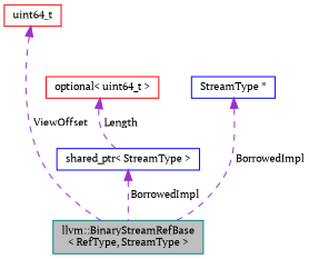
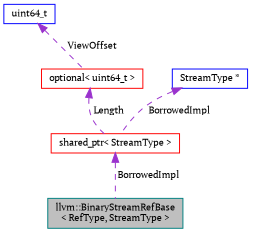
  digraph {
    fontname="PT Serif"
    node [color=blue fontname="PT Serif" fontsize=10 shape=record]
    edge [color=darkorchid3 dir=back fontname="PT Serif" fontsize=10 labelfontname=Helvetica labelfontsize=10 style=dashed]
    n1 [color=teal fillcolor=grey75 fontcolor=black height=0.2 label="llvm::BinaryStreamRefBase\l\< RefType, StreamType \>" style=filled width=0.4]
-   n2 [color=red height=0.2 label=uint64_t width=0.4]
-   n3 [height=0.2 label="shared_ptr\< StreamType \>" width=0.4]
+   n2 [height=0.2 label=uint64_t width=0.4]
+   n3 [color=red height=0.2 label="shared_ptr\< StreamType \>" width=0.4]
    n4 [height=0.2 label="StreamType *" width=0.4]
    n5 [color=red height=0.2 label="optional\< uint64_t \>" width=0.4]
-   n2 -> n1 [label=" ViewOffset"]
+   n2 -> n5 [label=" ViewOffset"]
    n3 -> n1 [label=" BorrowedImpl"]
-   n4 -> n1 [label=" BorrowedImpl"]
+   n4 -> n3 [label=" BorrowedImpl"]
    n5 -> n3 [label=" Length"]
  }
